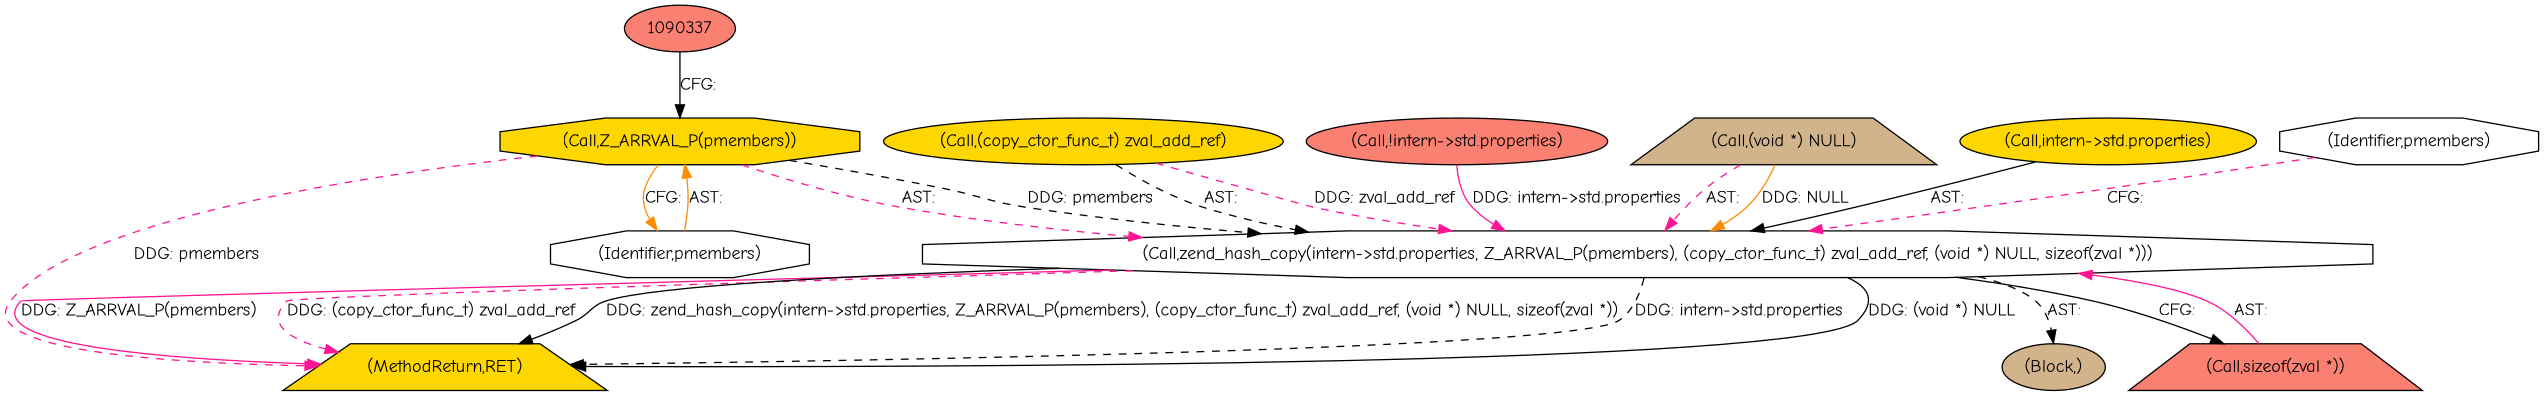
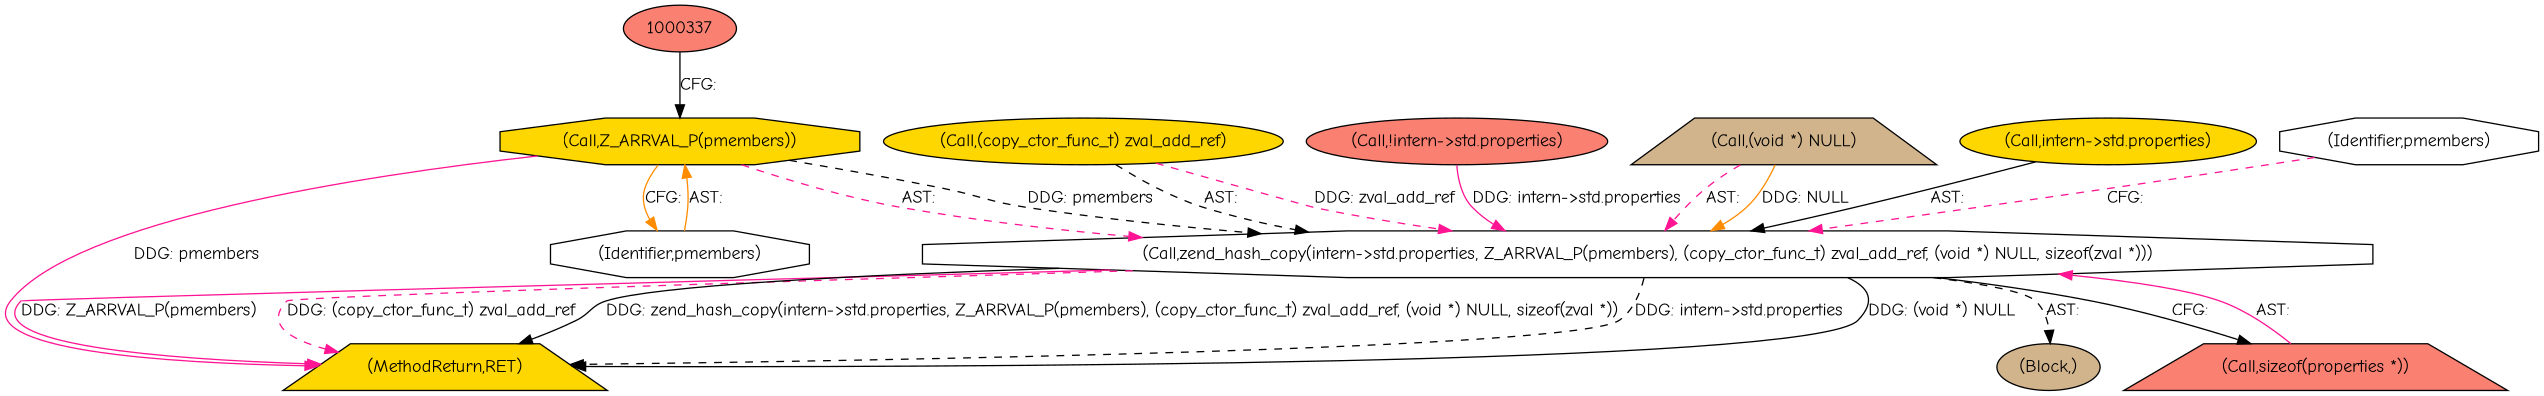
  digraph {
    fontname="Comic Neue"
    node [fillcolor=gold fontname="Comic Neue" shape=ellipse style=filled]
    edge [color=deeppink fontname="Comic Neue" style=solid]
    n1 [label="(Call,Z_ARRVAL_P(pmembers))" shape=octagon]
    n2 [fillcolor=white label="(Call,zend_hash_copy(intern->std.properties, Z_ARRVAL_P(pmembers), (copy_ctor_func_t) zval_add_ref, (void *) NULL, sizeof(zval *)))" shape=octagon]
    n3 [fillcolor=white label="(Identifier,pmembers)" shape=octagon]
    n4 [label="(MethodReturn,RET)" shape=trapezium]
    n5 [fillcolor=tan label="(Block,)"]
-   n6 [fillcolor=salmon label="(Call,sizeof(zval *))" shape=trapezium]
+   n6 [fillcolor=salmon label="(Call,sizeof(properties *))" shape=trapezium]
    n7 [label="(Call,(copy_ctor_func_t) zval_add_ref)"]
    n8 [fillcolor=salmon label="(Call,!intern->std.properties)"]
    n9 [fillcolor=tan label="(Call,(void *) NULL)" shape=trapezium]
    n10 [label="(Call,intern->std.properties)"]
    n11 [fillcolor=white label="(Identifier,pmembers)" shape=octagon]
-   1000337 [fillcolor=salmon label=1090337]
+   1000337 [fillcolor=salmon]
    n1 -> n2 [label="AST: " style=dashed]
    n1 -> n2 [color=black label="DDG: pmembers" style=dashed]
    n1 -> n3 [color=darkorange label="CFG: "]
-   n1 -> n4 [label="DDG: pmembers" style=dashed]
+   n1 -> n4 [label="DDG: pmembers"]
    n2 -> n4 [color=black label="DDG: (void *) NULL"]
    n2 -> n4 [label="DDG: Z_ARRVAL_P(pmembers)"]
    n2 -> n4 [label="DDG: (copy_ctor_func_t) zval_add_ref" style=dashed]
    n2 -> n4 [color=black label="DDG: zend_hash_copy(intern->std.properties, Z_ARRVAL_P(pmembers), (copy_ctor_func_t) zval_add_ref, (void *) NULL, sizeof(zval *))"]
    n2 -> n4 [color=black label="DDG: intern->std.properties" style=dashed]
    n2 -> n5 [color=black label="AST: " style=dashed]
    n2 -> n6 [color=black label="CFG: "]
    n3 -> n1 [color=darkorange label="AST: "]
    n6 -> n2 [label="AST: "]
    n7 -> n2 [color=black label="AST: " style=dashed]
    n7 -> n2 [label="DDG: zval_add_ref" style=dashed]
    n8 -> n2 [label="DDG: intern->std.properties"]
    n9 -> n2 [label="AST: " style=dashed]
    n9 -> n2 [color=darkorange label="DDG: NULL"]
    n10 -> n2 [color=black label="AST: "]
    n11 -> n2 [label="CFG: " style=dashed]
    1000337 -> n1 [color=black label="CFG: "]
  }
